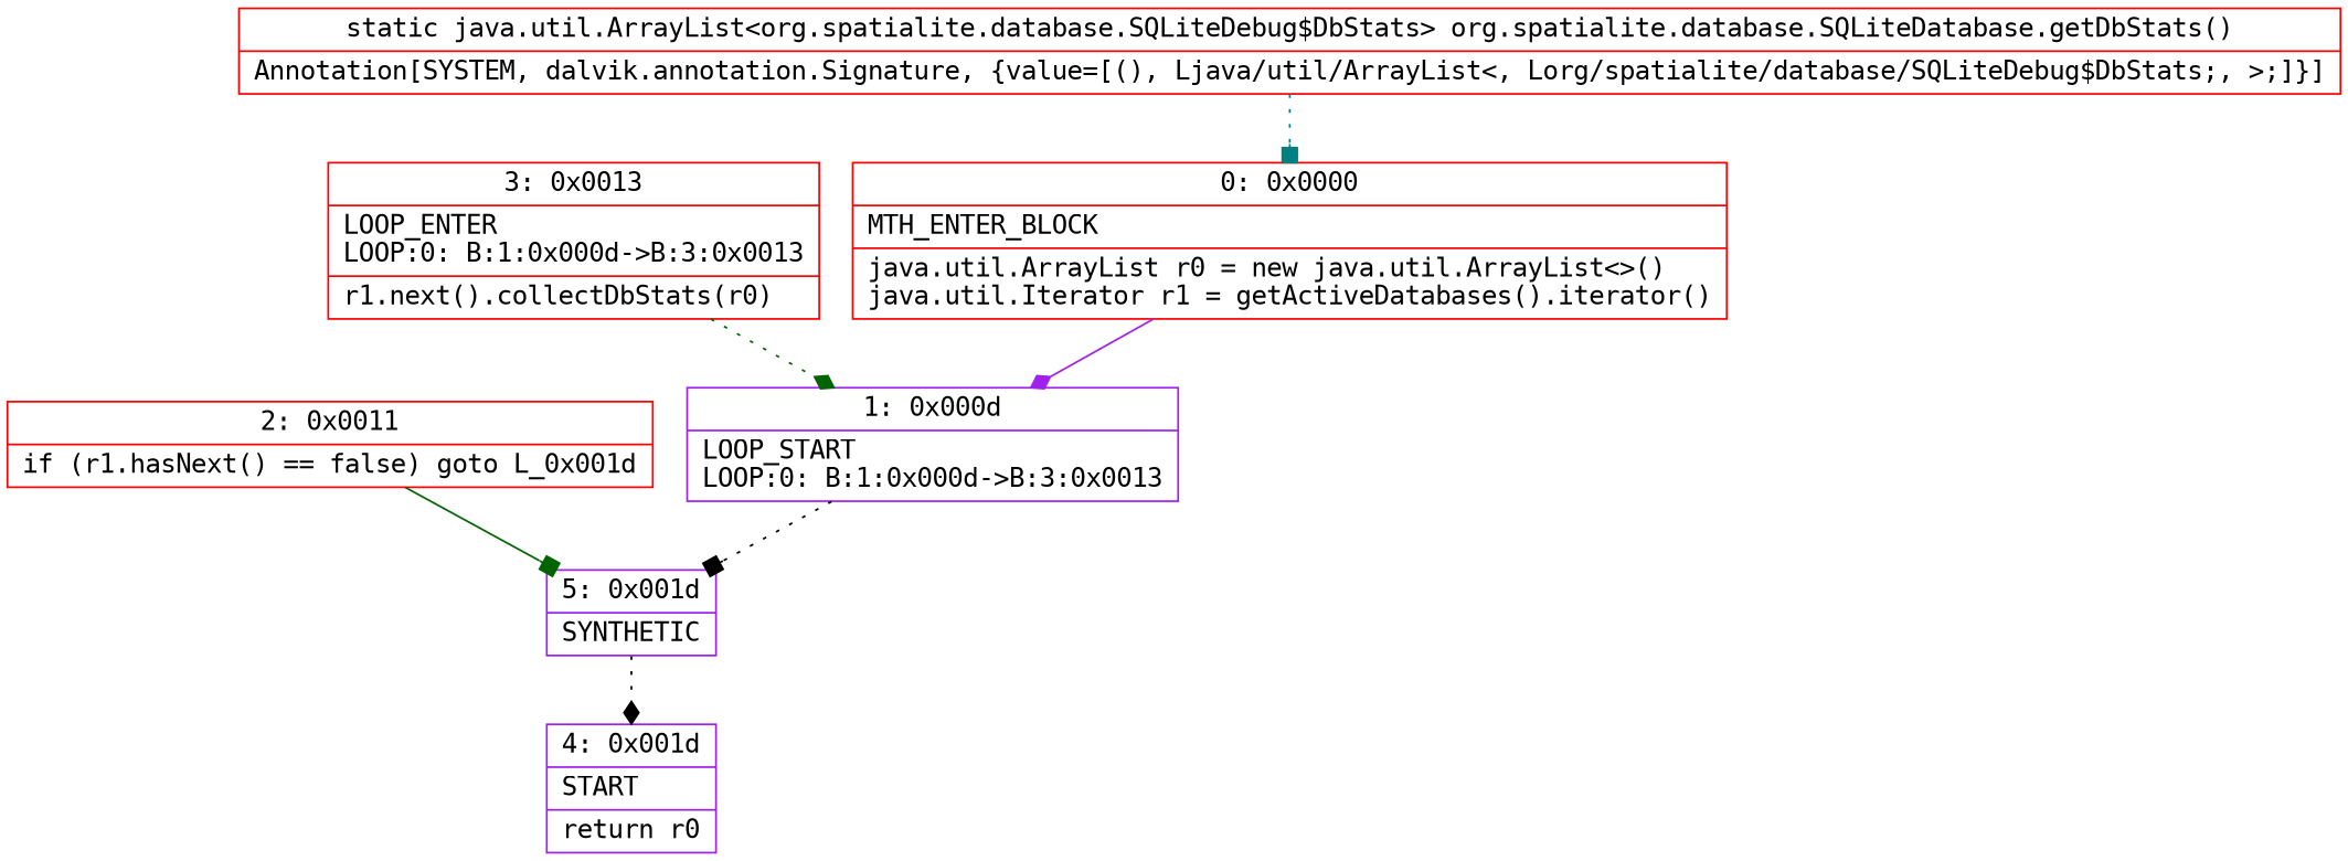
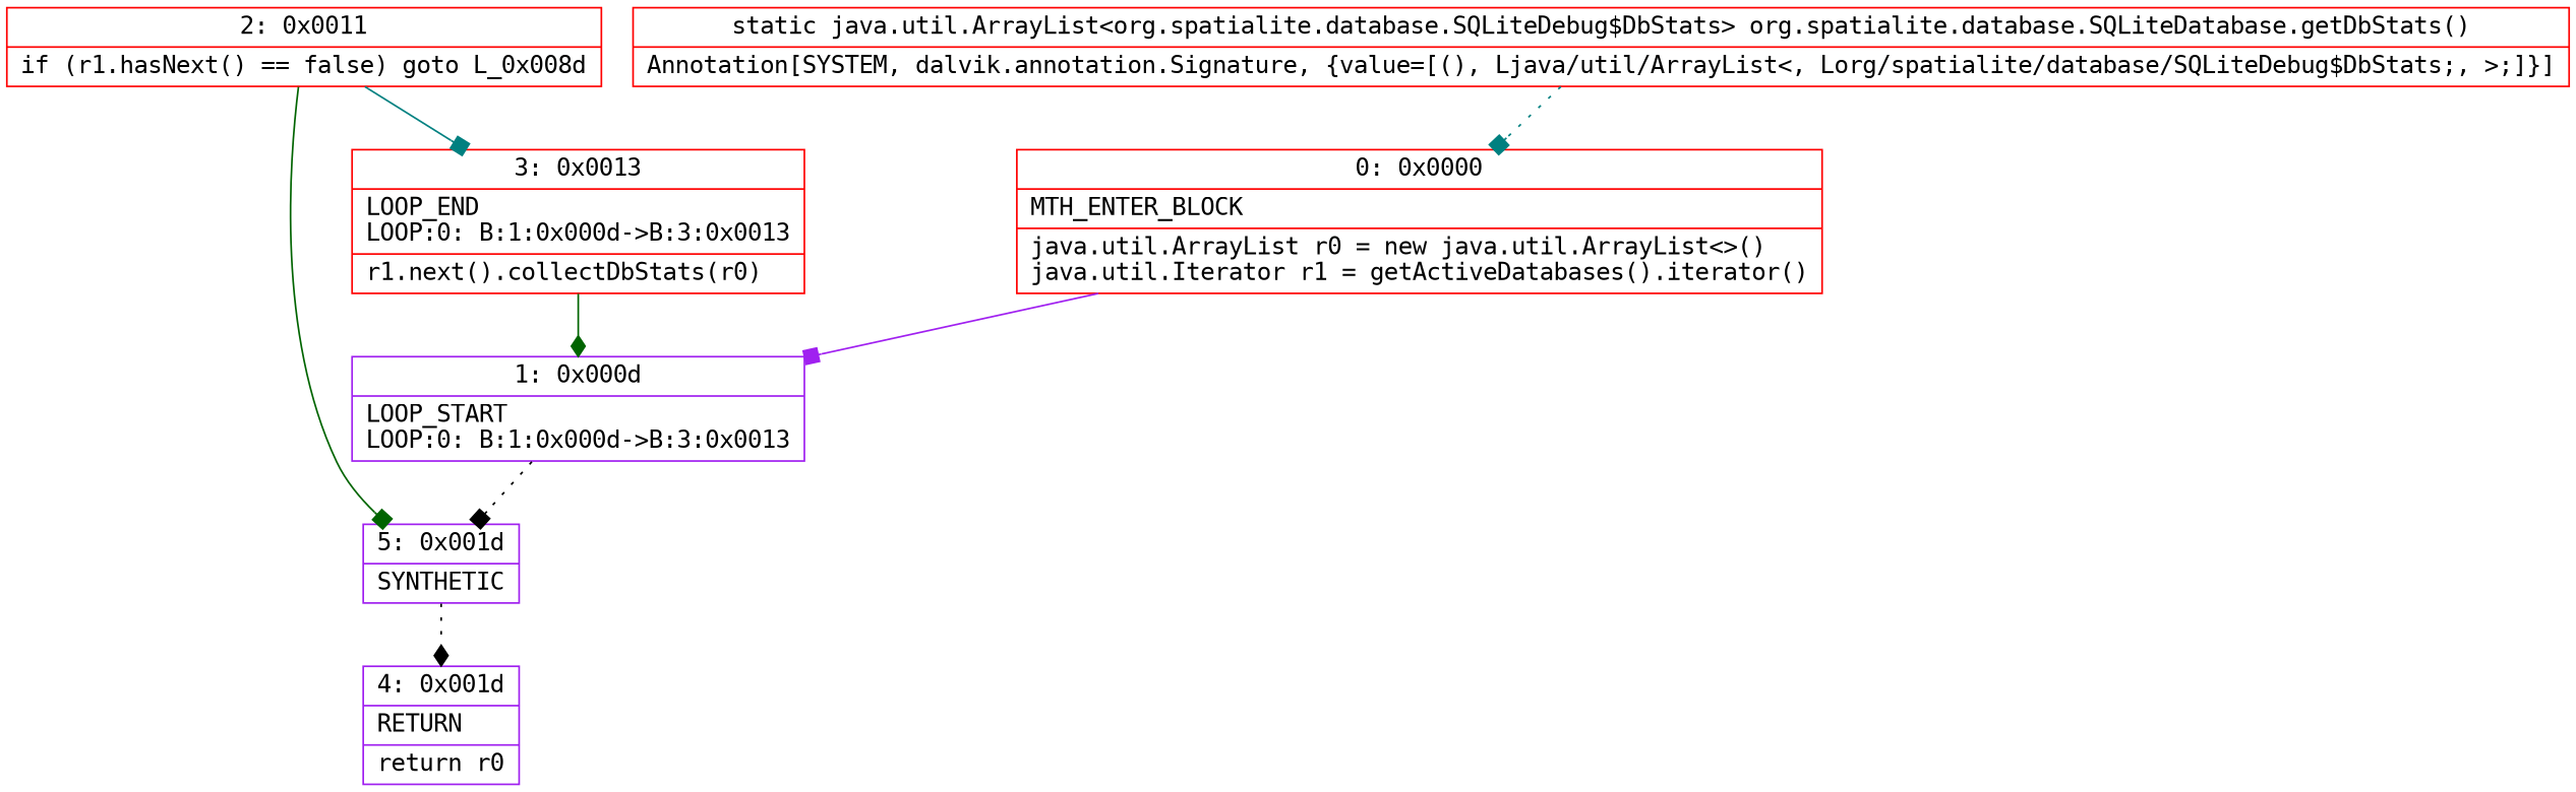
  digraph {
    fontname="DejaVu Sans Mono"
    node [color=red fontname="DejaVu Sans Mono" shape=record]
    edge [arrowhead=box color=black fontname="DejaVu Sans Mono" style=dotted]
    n1 [label="{0\:\ 0x0000|MTH_ENTER_BLOCK\l|java.util.ArrayList r0 = new java.util.ArrayList\<\>()\ljava.util.Iterator r1 = getActiveDatabases().iterator()\l}"]
    n2 [color=purple label="{1\:\ 0x000d|LOOP_START\lLOOP:0: B:1:0x000d\-\>B:3:0x0013\l}"]
    n3 [color=purple label="{5\:\ 0x001d|SYNTHETIC\l}"]
-   n4 [label="{2\:\ 0x0011|if (r1.hasNext() == false) goto L_0x001d\l}"]
-   n5 [label="{3\:\ 0x0013|LOOP_ENTER\lLOOP:0: B:1:0x000d\-\>B:3:0x0013\l|r1.next().collectDbStats(r0)\l}"]
-   n6 [color=purple label="{4\:\ 0x001d|START\l|return r0\l}"]
+   n4 [label="{2\:\ 0x0011|if (r1.hasNext() == false) goto L_0x008d\l}"]
+   n5 [label="{3\:\ 0x0013|LOOP_END\lLOOP:0: B:1:0x000d\-\>B:3:0x0013\l|r1.next().collectDbStats(r0)\l}"]
+   n6 [color=purple label="{4\:\ 0x001d|RETURN\l|return r0\l}"]
    n7 [label="{static java.util.ArrayList\<org.spatialite.database.SQLiteDebug$DbStats\> org.spatialite.database.SQLiteDatabase.getDbStats()  | Annotation[SYSTEM, dalvik.annotation.Signature, \{value=[(), Ljava\/util\/ArrayList\<, Lorg\/spatialite\/database\/SQLiteDebug$DbStats;, \>;]\}]\l}"]
-   n1 -> n2 [arrowhead=diamond color=purple style=solid]
+   n1 -> n2 [color=purple style=solid]
    n2 -> n3
    n3 -> n6 [arrowhead=diamond]
    n4 -> n3 [color=darkgreen style=solid]
-   n5 -> n2 [arrowhead=diamond color=darkgreen]
+   n4 -> n5 [color=teal style=solid]
+   n5 -> n2 [arrowhead=diamond color=darkgreen style=solid]
    n7 -> n1 [color=teal]
  }
